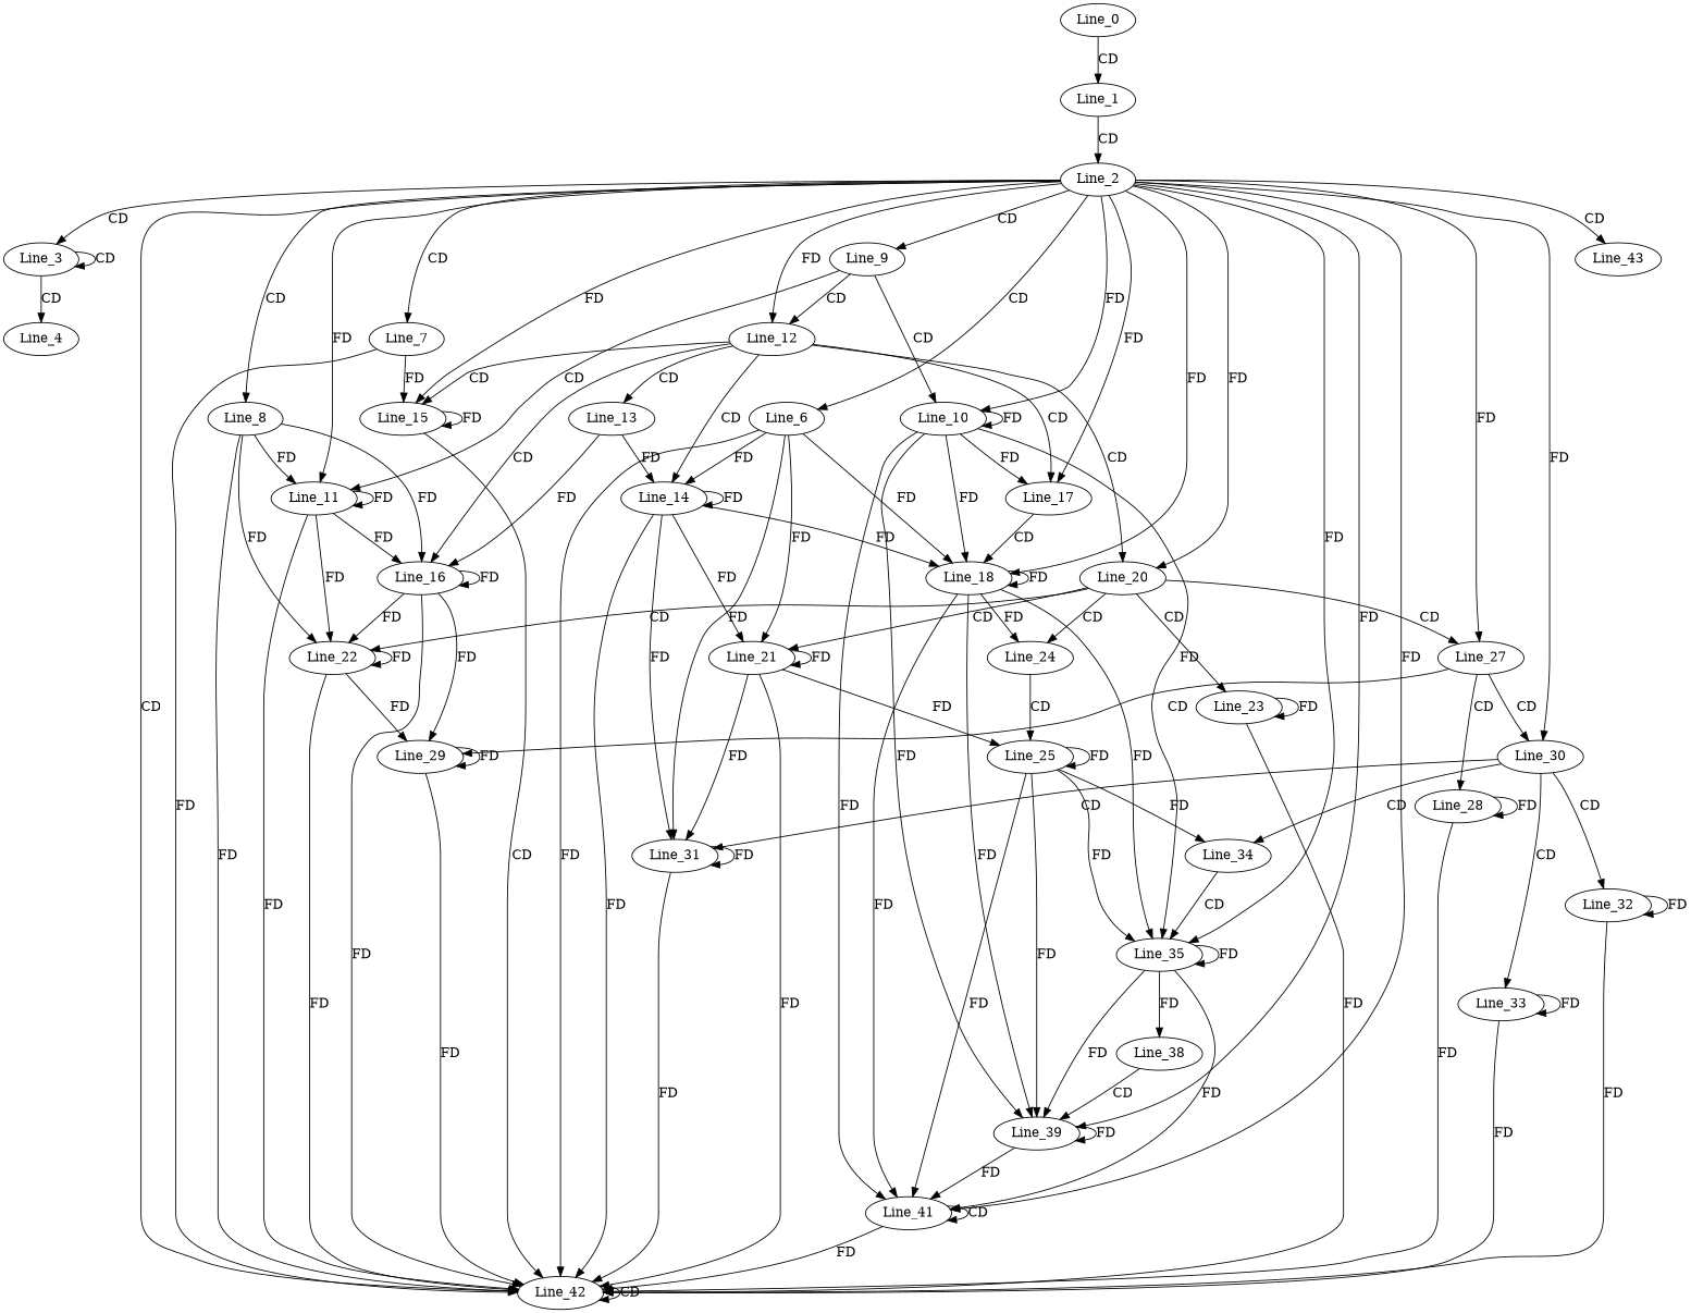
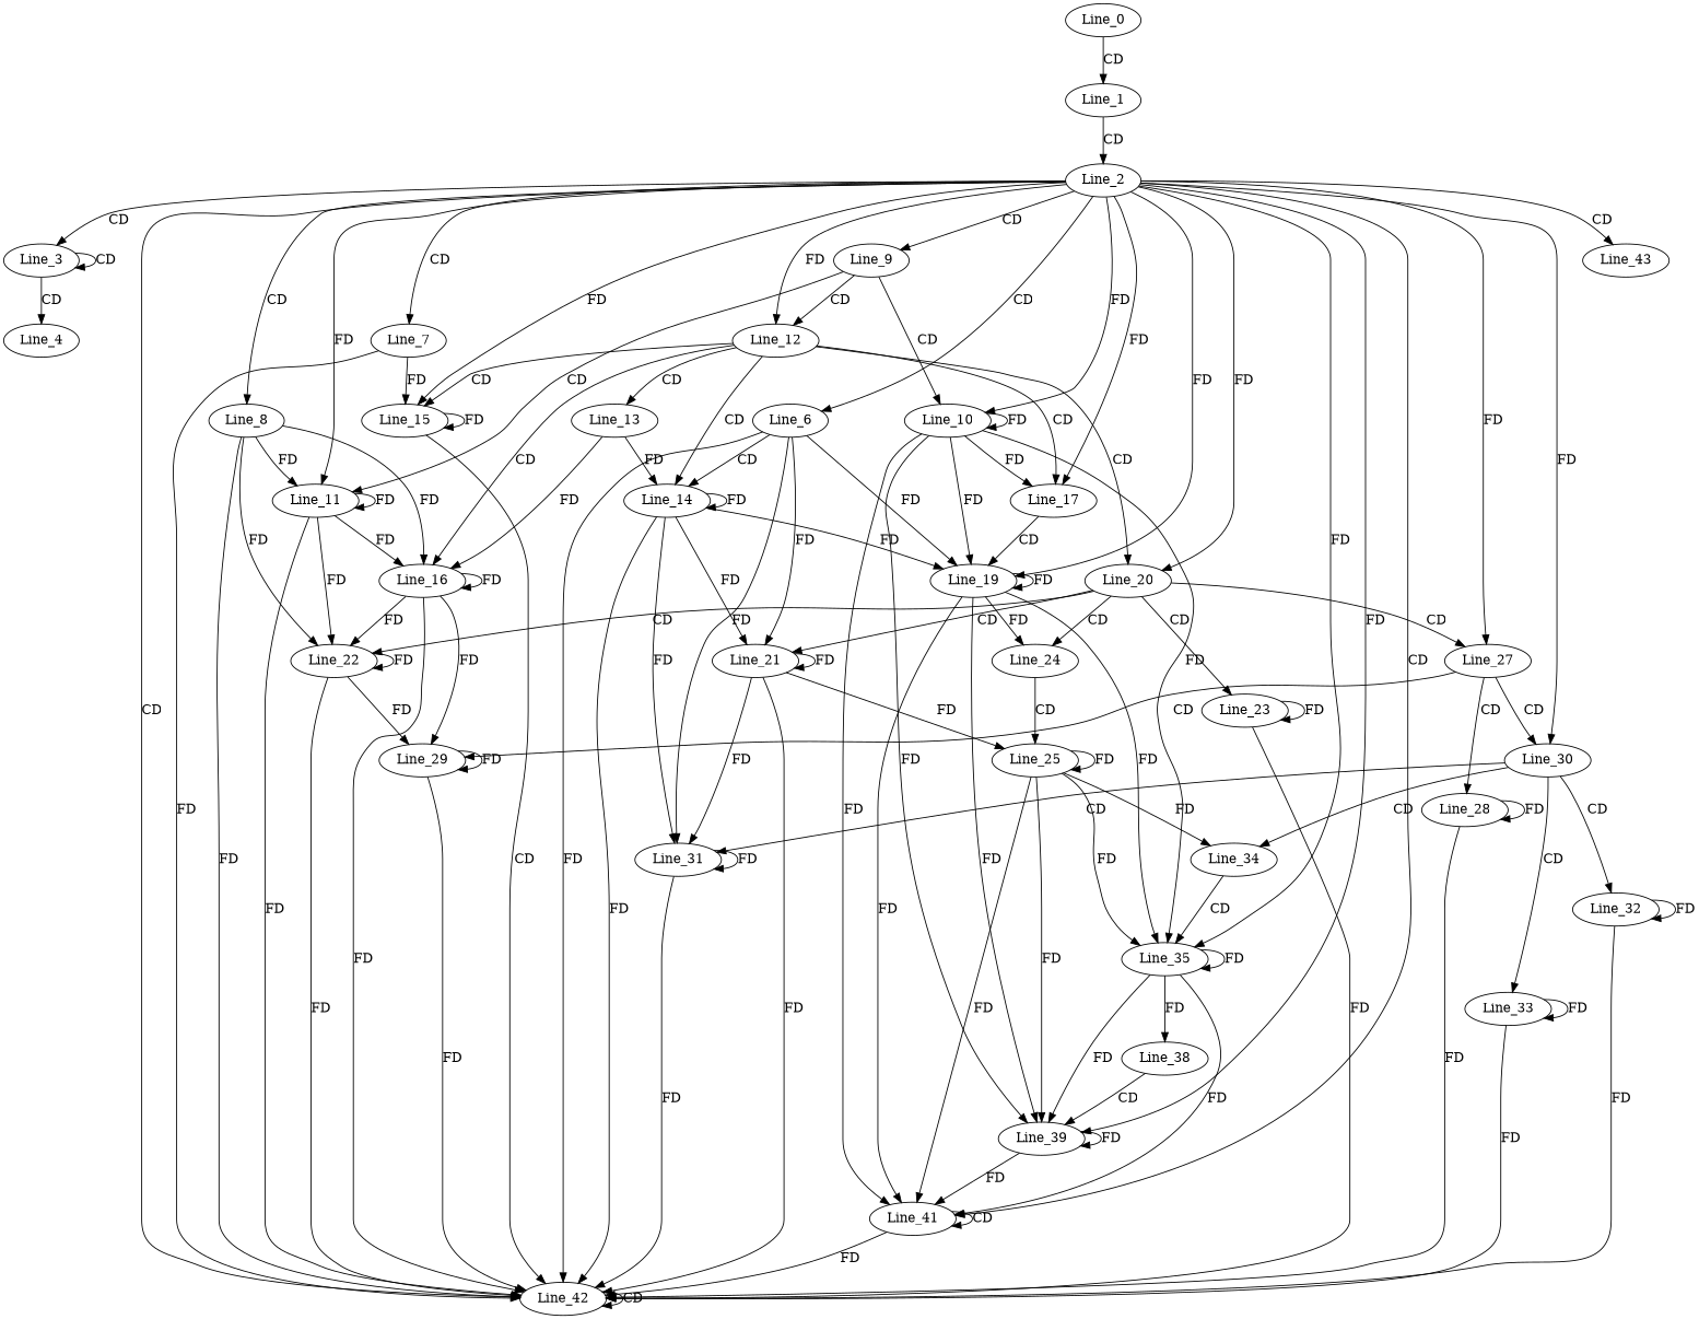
  digraph {
    Line_0
    Line_1
    Line_2
    Line_3
    Line_6
    Line_7
    Line_8
    Line_9
    Line_10
    Line_11
    Line_12
    Line_15
    Line_17
-   Line_18
+   Line_18 [label=Line_19]
    Line_20
    Line_27
    Line_30
    Line_35
    Line_39
    Line_41
    Line_42
    Line_43
    Line_4
    Line_14
    Line_21
    Line_31
    Line_16
    Line_22
    Line_13
    Line_24
    Line_23
    Line_29
    Line_28
    Line_34
    Line_32
    Line_33
    Line_38
    Line_25
    Line_0 -> Line_1 [label=CD]
    Line_1 -> Line_2 [label=CD]
    Line_2 -> Line_3 [label=CD]
    Line_2 -> Line_6 [label=CD]
    Line_2 -> Line_7 [label=CD]
    Line_2 -> Line_8 [label=CD]
    Line_2 -> Line_9 [label=CD]
    Line_2 -> Line_10 [label=FD]
    Line_2 -> Line_11 [label=FD]
    Line_2 -> Line_12 [label=FD]
    Line_2 -> Line_15 [label=FD]
    Line_2 -> Line_17 [label=FD]
    Line_2 -> Line_18 [label=FD]
    Line_2 -> Line_20 [label=FD]
    Line_2 -> Line_27 [label=FD]
    Line_2 -> Line_30 [label=FD]
    Line_2 -> Line_35 [label=FD]
    Line_2 -> Line_39 [label=FD]
-   Line_2 -> Line_41 [label=FD]
+   Line_2 -> Line_41 [label=CD]
    Line_2 -> Line_42 [label=CD]
    Line_2 -> Line_43 [label=CD]
    Line_3 -> Line_3 [label=CD]
    Line_3 -> Line_4 [label=CD]
    Line_6 -> Line_18 [label=FD]
    Line_6 -> Line_42 [label=FD]
-   Line_6 -> Line_14 [label=FD]
+   Line_6 -> Line_14 [label=CD]
    Line_6 -> Line_21 [label=FD]
    Line_6 -> Line_31 [label=FD]
    Line_7 -> Line_15 [label=FD]
    Line_7 -> Line_42 [label=FD]
    Line_8 -> Line_11 [label=FD]
    Line_8 -> Line_42 [label=FD]
    Line_8 -> Line_16 [label=FD]
    Line_8 -> Line_22 [label=FD]
    Line_9 -> Line_10 [label=CD]
    Line_9 -> Line_11 [label=CD]
    Line_9 -> Line_12 [label=CD]
    Line_10 -> Line_10 [label=FD]
    Line_10 -> Line_17 [label=FD]
    Line_10 -> Line_18 [label=FD]
    Line_10 -> Line_35 [label=FD]
    Line_10 -> Line_39 [label=FD]
    Line_10 -> Line_41 [label=FD]
    Line_11 -> Line_11 [label=FD]
    Line_11 -> Line_42 [label=FD]
    Line_11 -> Line_16 [label=FD]
    Line_11 -> Line_22 [label=FD]
    Line_12 -> Line_15 [label=CD]
    Line_12 -> Line_17 [label=CD]
    Line_12 -> Line_20 [label=CD]
    Line_12 -> Line_14 [label=CD]
    Line_12 -> Line_16 [label=CD]
    Line_12 -> Line_13 [label=CD]
    Line_15 -> Line_15 [label=FD]
    Line_15 -> Line_42 [label=CD]
    Line_17 -> Line_18 [label=CD]
    Line_18 -> Line_18 [label=FD]
    Line_18 -> Line_35 [label=FD]
    Line_18 -> Line_39 [label=FD]
    Line_18 -> Line_41 [label=FD]
    Line_18 -> Line_24 [label=FD]
    Line_20 -> Line_27 [label=CD]
    Line_20 -> Line_21 [label=CD]
    Line_20 -> Line_22 [label=CD]
    Line_20 -> Line_24 [label=CD]
    Line_20 -> Line_23 [label=CD]
    Line_27 -> Line_30 [label=CD]
    Line_27 -> Line_29 [label=CD]
    Line_27 -> Line_28 [label=CD]
    Line_30 -> Line_31 [label=CD]
    Line_30 -> Line_34 [label=CD]
    Line_30 -> Line_32 [label=CD]
    Line_30 -> Line_33 [label=CD]
    Line_35 -> Line_35 [label=FD]
    Line_35 -> Line_39 [label=FD]
    Line_35 -> Line_41 [label=FD]
    Line_35 -> Line_38 [label=FD]
    Line_39 -> Line_39 [label=FD]
    Line_39 -> Line_41 [label=FD]
    Line_41 -> Line_41 [label=CD]
    Line_41 -> Line_42 [label=FD]
    Line_42 -> Line_42 [label=CD]
    Line_14 -> Line_18 [label=FD]
    Line_14 -> Line_42 [label=FD]
    Line_14 -> Line_14 [label=FD]
    Line_14 -> Line_21 [label=FD]
    Line_14 -> Line_31 [label=FD]
    Line_21 -> Line_42 [label=FD]
    Line_21 -> Line_21 [label=FD]
    Line_21 -> Line_31 [label=FD]
    Line_21 -> Line_25 [label=FD]
    Line_31 -> Line_42 [label=FD]
    Line_31 -> Line_31 [label=FD]
    Line_16 -> Line_42 [label=FD]
    Line_16 -> Line_16 [label=FD]
    Line_16 -> Line_22 [label=FD]
    Line_16 -> Line_29 [label=FD]
    Line_22 -> Line_42 [label=FD]
    Line_22 -> Line_22 [label=FD]
    Line_22 -> Line_29 [label=FD]
    Line_13 -> Line_14 [label=FD]
    Line_13 -> Line_16 [label=FD]
    Line_24 -> Line_25 [label=CD]
    Line_23 -> Line_42 [label=FD]
    Line_23 -> Line_23 [label=FD]
    Line_29 -> Line_42 [label=FD]
    Line_29 -> Line_29 [label=FD]
    Line_28 -> Line_42 [label=FD]
    Line_28 -> Line_28 [label=FD]
    Line_34 -> Line_35 [label=CD]
    Line_32 -> Line_42 [label=FD]
    Line_32 -> Line_32 [label=FD]
    Line_33 -> Line_42 [label=FD]
    Line_33 -> Line_33 [label=FD]
    Line_38 -> Line_39 [label=CD]
    Line_25 -> Line_35 [label=FD]
    Line_25 -> Line_39 [label=FD]
    Line_25 -> Line_41 [label=FD]
    Line_25 -> Line_34 [label=FD]
    Line_25 -> Line_25 [label=FD]
  }
